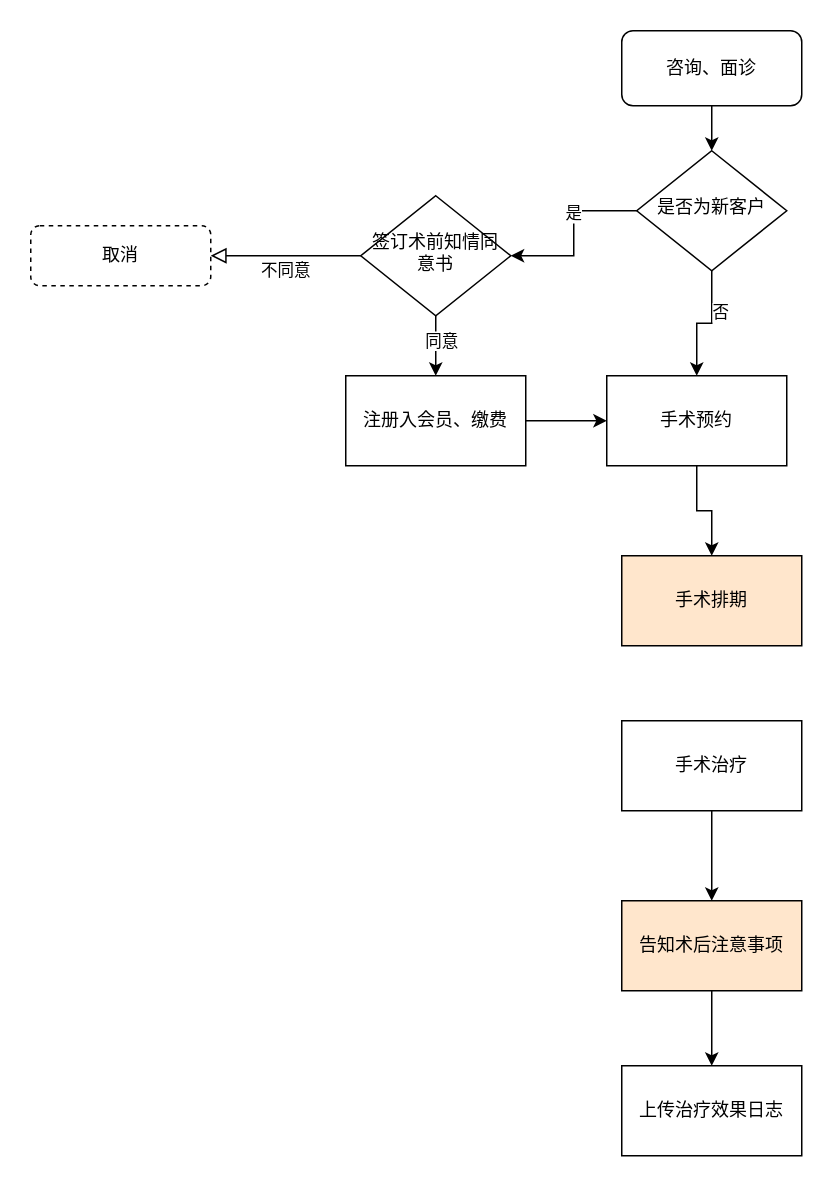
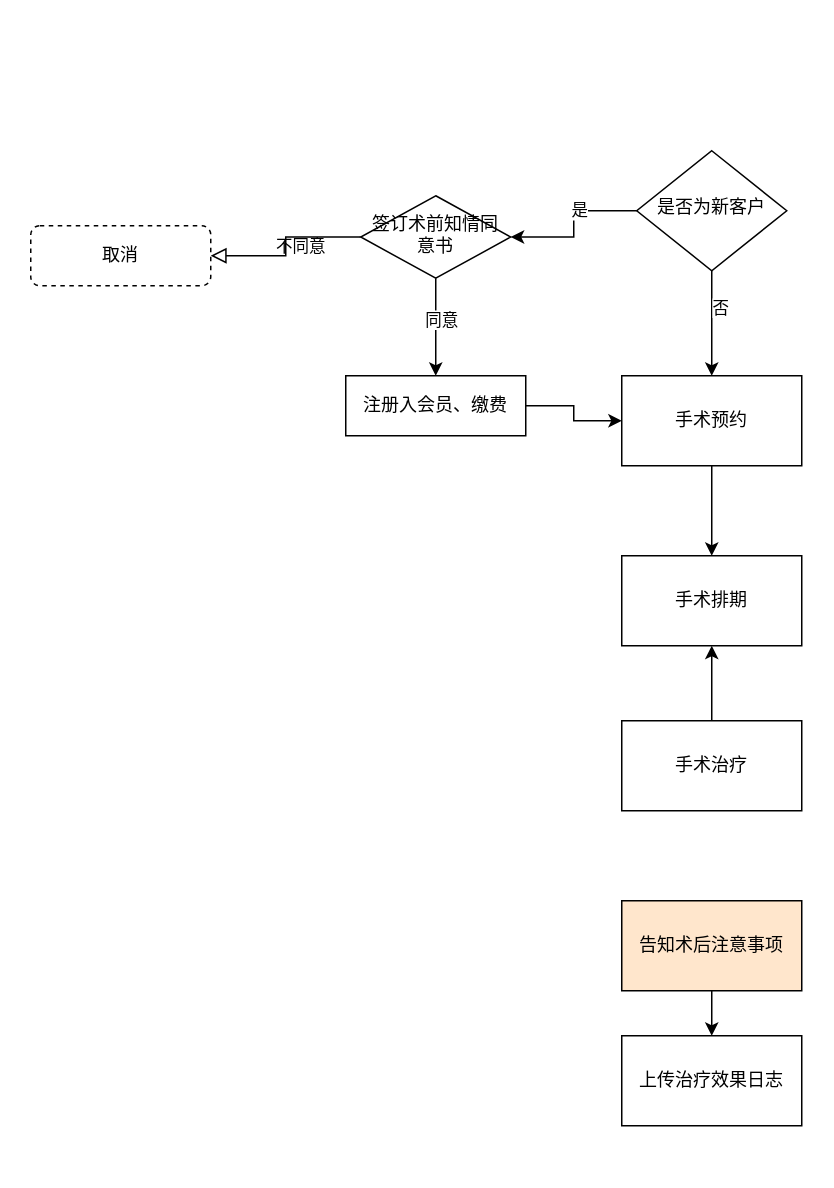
  <mxCell id="0" />
  <mxCell id="1" parent="0" />
- <mxCell id="2" style="edgeStyle=orthogonalEdgeStyle;rounded=0;orthogonalLoop=1;jettySize=auto;html=1;entryX=0.5;entryY=0;entryDx=0;entryDy=0;" edge="1" parent="1" source="3" target="20"><mxGeometry relative="1" as="geometry" /></mxCell>
- <mxCell id="3" value="咨询、面诊" style="rounded=1;whiteSpace=wrap;html=1;fontSize=12;glass=0;strokeWidth=1;shadow=0;" parent="1" vertex="1"><mxGeometry x="414" y="20" width="120" height="50" as="geometry" /></mxCell>
  <mxCell id="4" value="不同意" style="edgeStyle=orthogonalEdgeStyle;rounded=0;html=1;jettySize=auto;orthogonalLoop=1;fontSize=11;endArrow=block;endFill=0;endSize=8;strokeWidth=1;shadow=0;labelBackgroundColor=none;" parent="1" source="7" target="8" edge="1"><mxGeometry y="10" relative="1" as="geometry"><mxPoint as="offset" /></mxGeometry></mxCell>
  <mxCell id="5" style="edgeStyle=orthogonalEdgeStyle;rounded=0;orthogonalLoop=1;jettySize=auto;html=1;entryX=0.5;entryY=0;entryDx=0;entryDy=0;" edge="1" parent="1" source="7" target="15"><mxGeometry relative="1" as="geometry" /></mxCell>
  <mxCell id="6" value="同意" style="edgeLabel;html=1;align=center;verticalAlign=middle;resizable=0;points=[];" vertex="1" connectable="0" parent="5"><mxGeometry x="-0.183" y="3" relative="1" as="geometry"><mxPoint as="offset" /></mxGeometry></mxCell>
- <mxCell id="7" value="签订术前知情同意书" style="rhombus;whiteSpace=wrap;html=1;shadow=0;fontFamily=Helvetica;fontSize=12;align=center;strokeWidth=1;spacing=6;spacingTop=-4;" parent="1" vertex="1"><mxGeometry x="240" y="130" width="100" height="80" as="geometry" /></mxCell>
+ <mxCell id="7" value="签订术前知情同意书" style="rhombus;whiteSpace=wrap;html=1;shadow=0;fontFamily=Helvetica;fontSize=12;align=center;strokeWidth=1;spacing=6;spacingTop=-4;" parent="1" vertex="1"><mxGeometry x="240" y="130" width="100" height="55" as="geometry" /></mxCell>
  <mxCell id="8" value="取消" style="rounded=1;whiteSpace=wrap;html=1;fontSize=12;glass=0;strokeWidth=1;shadow=0;dashed=1;" parent="1" vertex="1"><mxGeometry x="20" y="150" width="120" height="40" as="geometry" /></mxCell>
- <mxCell id="9" value="手术排期" style="rounded=0;whiteSpace=wrap;html=1;fillColor=#ffe6cc;" vertex="1" parent="1"><mxGeometry x="414" y="370" width="120" height="60" as="geometry" /></mxCell>
- <mxCell id="10" style="edgeStyle=orthogonalEdgeStyle;rounded=0;orthogonalLoop=1;jettySize=auto;html=1;entryX=0.5;entryY=0;entryDx=0;entryDy=0;" edge="1" parent="1" source="11" target="13"><mxGeometry relative="1" as="geometry" /></mxCell>
+ <mxCell id="9" value="手术排期" style="rounded=0;whiteSpace=wrap;html=1;" vertex="1" parent="1"><mxGeometry x="414" y="370" width="120" height="60" as="geometry" /></mxCell>
+ <mxCell id="10" style="edgeStyle=orthogonalEdgeStyle;rounded=0;orthogonalLoop=1;jettySize=auto;html=1;" edge="1" parent="1" source="11" target="9"><mxGeometry relative="1" as="geometry" /></mxCell>
  <mxCell id="11" value="手术治疗" style="rounded=0;whiteSpace=wrap;html=1;" vertex="1" parent="1"><mxGeometry x="414" y="480" width="120" height="60" as="geometry" /></mxCell>
  <mxCell id="12" style="edgeStyle=orthogonalEdgeStyle;rounded=0;orthogonalLoop=1;jettySize=auto;html=1;" edge="1" parent="1" source="13" target="23"><mxGeometry relative="1" as="geometry"><mxPoint x="474" y="710" as="targetPoint" /></mxGeometry></mxCell>
  <mxCell id="13" value="告知术后注意事项" style="rounded=0;whiteSpace=wrap;html=1;fillColor=#ffe6cc;" vertex="1" parent="1"><mxGeometry x="414" y="600" width="120" height="60" as="geometry" /></mxCell>
  <mxCell id="14" style="edgeStyle=orthogonalEdgeStyle;rounded=0;orthogonalLoop=1;jettySize=auto;html=1;entryX=0;entryY=0.5;entryDx=0;entryDy=0;" edge="1" parent="1" source="15" target="22"><mxGeometry relative="1" as="geometry" /></mxCell>
- <mxCell id="15" value="注册入会员、缴费" style="rounded=0;whiteSpace=wrap;html=1;" vertex="1" parent="1"><mxGeometry x="230" y="250" width="120" height="60" as="geometry" /></mxCell>
+ <mxCell id="15" value="注册入会员、缴费" style="rounded=0;whiteSpace=wrap;html=1;" vertex="1" parent="1"><mxGeometry x="230" y="250" width="120" height="40" as="geometry" /></mxCell>
  <mxCell id="16" style="edgeStyle=orthogonalEdgeStyle;rounded=0;orthogonalLoop=1;jettySize=auto;html=1;entryX=0.5;entryY=0;entryDx=0;entryDy=0;" edge="1" parent="1" source="20" target="22"><mxGeometry relative="1" as="geometry" /></mxCell>
  <mxCell id="17" value="否" style="edgeLabel;html=1;align=center;verticalAlign=middle;resizable=0;points=[];" vertex="1" connectable="0" parent="16"><mxGeometry x="-0.317" y="5" relative="1" as="geometry"><mxPoint as="offset" /></mxGeometry></mxCell>
  <mxCell id="18" style="edgeStyle=orthogonalEdgeStyle;rounded=0;orthogonalLoop=1;jettySize=auto;html=1;" edge="1" parent="1" source="20" target="7"><mxGeometry relative="1" as="geometry" /></mxCell>
  <mxCell id="19" value="是" style="edgeLabel;html=1;align=center;verticalAlign=middle;resizable=0;points=[];" vertex="1" connectable="0" parent="18"><mxGeometry x="-0.238" y="-1" relative="1" as="geometry"><mxPoint as="offset" /></mxGeometry></mxCell>
  <mxCell id="20" value="是否为新客户" style="rhombus;whiteSpace=wrap;html=1;shadow=0;fontFamily=Helvetica;fontSize=12;align=center;strokeWidth=1;spacing=6;spacingTop=-4;" vertex="1" parent="1"><mxGeometry x="424" y="100" width="100" height="80" as="geometry" /></mxCell>
  <mxCell id="21" style="edgeStyle=orthogonalEdgeStyle;rounded=0;orthogonalLoop=1;jettySize=auto;html=1;entryX=0.5;entryY=0;entryDx=0;entryDy=0;" edge="1" parent="1" source="22" target="9"><mxGeometry relative="1" as="geometry" /></mxCell>
- <mxCell id="22" value="手术预约" style="rounded=0;whiteSpace=wrap;html=1;" vertex="1" parent="1"><mxGeometry x="404" y="250" width="120" height="60" as="geometry" /></mxCell>
- <mxCell id="23" value="上传治疗效果日志" style="whiteSpace=wrap;html=1;rounded=0;" vertex="1" parent="1"><mxGeometry x="414" y="710" width="120" height="60" as="geometry" /></mxCell>
+ <mxCell id="22" value="手术预约" style="rounded=0;whiteSpace=wrap;html=1;" vertex="1" parent="1"><mxGeometry x="414" y="250" width="120" height="60" as="geometry" /></mxCell>
+ <mxCell id="23" value="上传治疗效果日志" style="whiteSpace=wrap;html=1;rounded=0;" vertex="1" parent="1"><mxGeometry x="414" y="690" width="120" height="60" as="geometry" /></mxCell>
